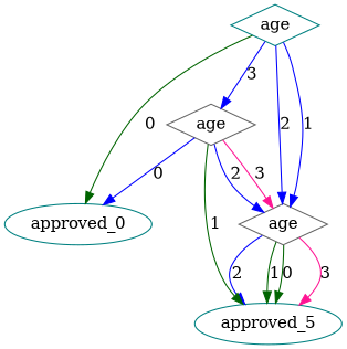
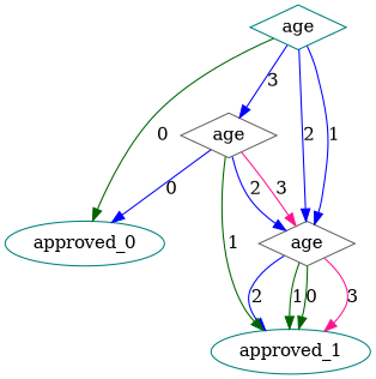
  digraph {
    node [color=teal shape=diamond]
    edge [color=blue]
-   n1 [label=approved_5 shape=""]
+   n1 [label=approved_1 shape=""]
    n2 [label=approved_0 shape=""]
    n3 [label=age color=gray40]
    n4 [label=age color=gray40]
    n5 [label=age]
    n3 -> n1 [label=3 color=deeppink]
    n3 -> n1 [label=2]
    n3 -> n1 [label=1 color=darkgreen]
    n3 -> n1 [label=0 color=darkgreen]
    n4 -> n1 [label=1 color=darkgreen]
    n4 -> n2 [label=0]
    n4 -> n3 [label=3 color=deeppink]
    n4 -> n3 [label=2]
    n5 -> n2 [label=0 color=darkgreen]
    n5 -> n3 [label=2]
    n5 -> n3 [label=1]
    n5 -> n4 [label=3]
  }
